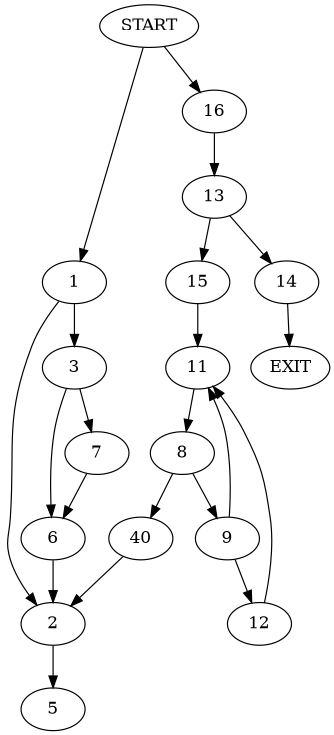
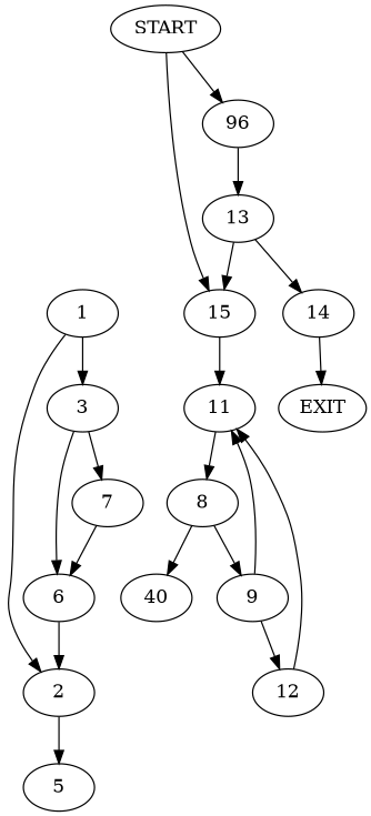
  digraph {
    n1 [label=START]
    1
-   16
+   16 [label=96]
    2
    3
    13
    n7 [label=EXIT]
    5
    6
    7
    14
    15
    8
    9
    n15 [label=40]
    11
    12
-   n1 -> 1
+   n1 -> 15
    n1 -> 16
    1 -> 2
    1 -> 3
    16 -> 13
    2 -> 5
    3 -> 6
    3 -> 7
    13 -> 14
    13 -> 15
    6 -> 2
    7 -> 6
    14 -> n7
    15 -> 11
    8 -> 9
    8 -> n15
    9 -> 11
    9 -> 12
-   n15 -> 2
    11 -> 8
    12 -> 11
  }
